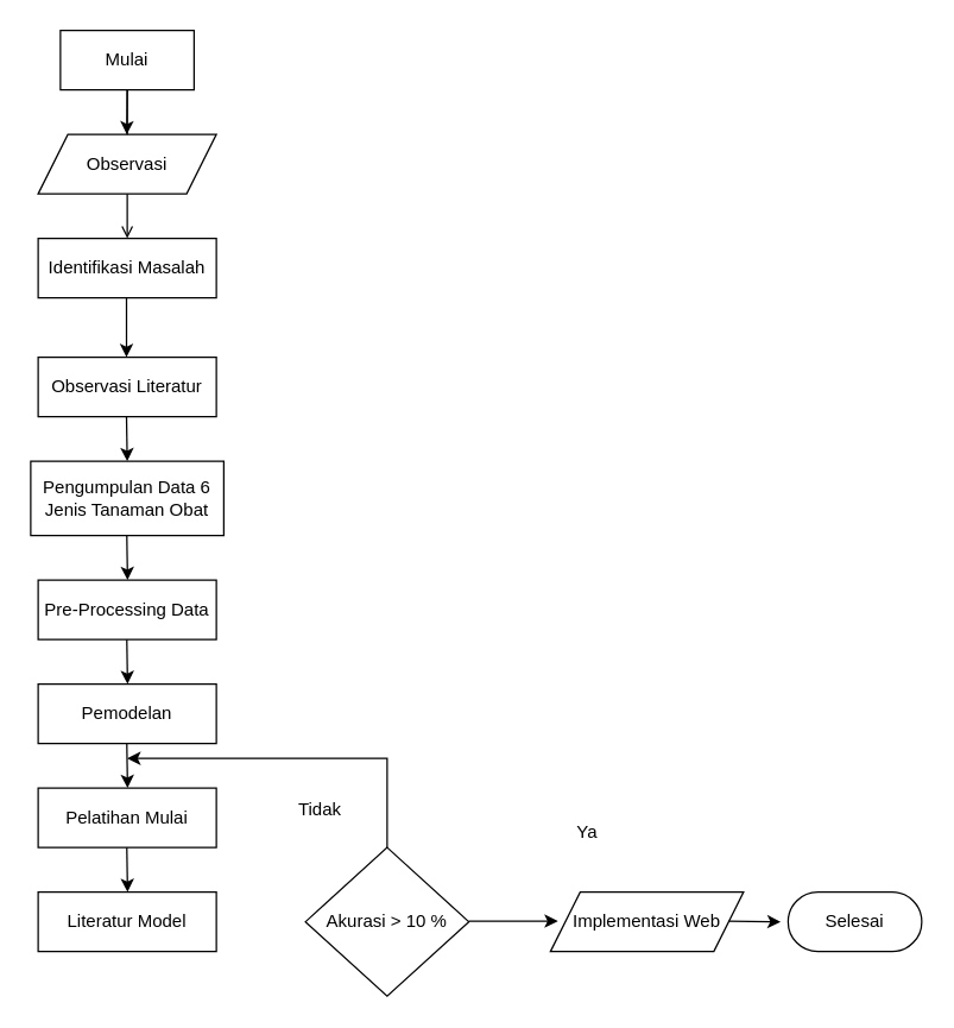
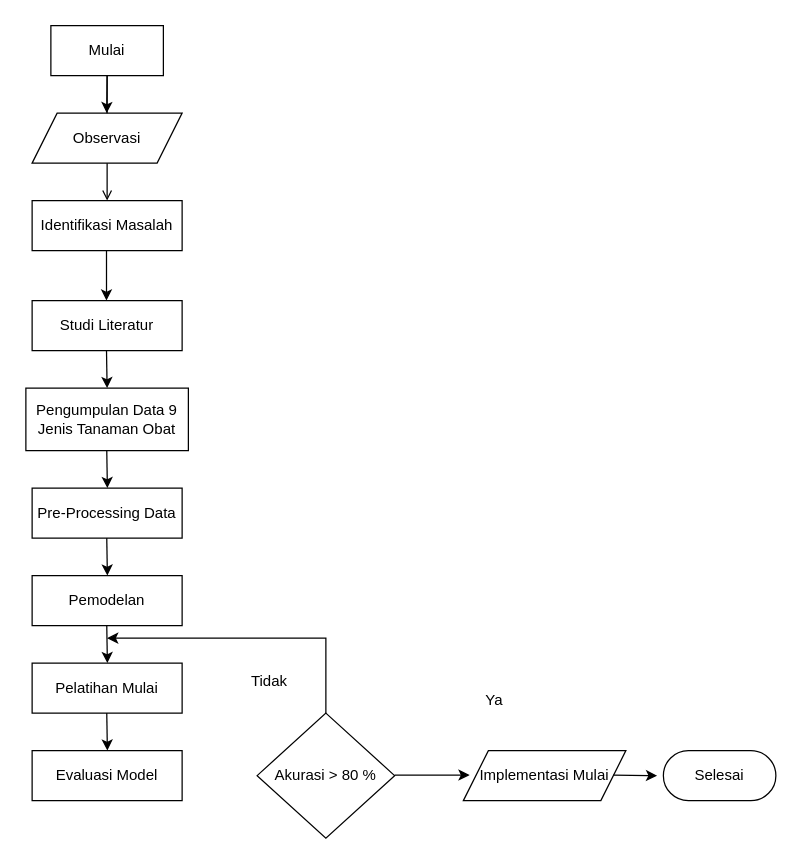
  <mxCell id="0" />
  <mxCell id="1" parent="0" />
- <mxCell id="2" value="Observasi Literatur" style="rounded=0;whiteSpace=wrap;html=1;" parent="1" vertex="1"><mxGeometry x="25" y="240" width="120" height="40" as="geometry" /></mxCell>
- <mxCell id="3" value="Pengumpulan Data 6 Jenis Tanaman Obat" style="rounded=0;whiteSpace=wrap;html=1;" parent="1" vertex="1"><mxGeometry x="20" y="310" width="130" height="50" as="geometry" /></mxCell>
+ <mxCell id="2" value="Studi Literatur" style="rounded=0;whiteSpace=wrap;html=1;" parent="1" vertex="1"><mxGeometry x="25" y="240" width="120" height="40" as="geometry" /></mxCell>
+ <mxCell id="3" value="Pengumpulan Data 9 Jenis Tanaman Obat" style="rounded=0;whiteSpace=wrap;html=1;" parent="1" vertex="1"><mxGeometry x="20" y="310" width="130" height="50" as="geometry" /></mxCell>
  <mxCell id="4" value="Pre-Processing Data" style="rounded=0;whiteSpace=wrap;html=1;" parent="1" vertex="1"><mxGeometry x="25" y="390" width="120" height="40" as="geometry" /></mxCell>
  <mxCell id="5" value="Pemodelan" style="rounded=0;whiteSpace=wrap;html=1;" parent="1" vertex="1"><mxGeometry x="25" y="460" width="120" height="40" as="geometry" /></mxCell>
  <mxCell id="6" value="Pelatihan Mulai" style="rounded=0;whiteSpace=wrap;html=1;" parent="1" vertex="1"><mxGeometry x="25" y="530" width="120" height="40" as="geometry" /></mxCell>
- <mxCell id="7" value="Akurasi &amp;gt; 10 %" style="rhombus;whiteSpace=wrap;html=1;" parent="1" vertex="1"><mxGeometry x="205" y="570" width="110" height="100" as="geometry" /></mxCell>
- <mxCell id="8" value="Literatur Model" style="rounded=0;whiteSpace=wrap;html=1;" parent="1" vertex="1"><mxGeometry x="25" y="600" width="120" height="40" as="geometry" /></mxCell>
+ <mxCell id="7" value="Akurasi &amp;gt; 80 %" style="rhombus;whiteSpace=wrap;html=1;" parent="1" vertex="1"><mxGeometry x="205" y="570" width="110" height="100" as="geometry" /></mxCell>
+ <mxCell id="8" value="Evaluasi Model" style="rounded=0;whiteSpace=wrap;html=1;" parent="1" vertex="1"><mxGeometry x="25" y="600" width="120" height="40" as="geometry" /></mxCell>
  <mxCell id="9" value="" style="endArrow=classic;html=1;rounded=0;" parent="1" edge="1"><mxGeometry width="50" height="50" relative="1" as="geometry"><mxPoint x="84.5" y="200" as="sourcePoint" /><mxPoint x="85" y="240" as="targetPoint" /><Array as="points"><mxPoint x="84.5" y="240" /></Array></mxGeometry></mxCell>
  <mxCell id="10" value="" style="endArrow=classic;html=1;rounded=0;" parent="1" edge="1"><mxGeometry width="50" height="50" relative="1" as="geometry"><mxPoint x="84.5" y="280" as="sourcePoint" /><mxPoint x="85" y="310" as="targetPoint" /><Array as="points" /></mxGeometry></mxCell>
  <mxCell id="11" value="" style="endArrow=classic;html=1;rounded=0;" parent="1" edge="1"><mxGeometry width="50" height="50" relative="1" as="geometry"><mxPoint x="84.71" y="360" as="sourcePoint" /><mxPoint x="85.21" y="390" as="targetPoint" /><Array as="points" /></mxGeometry></mxCell>
  <mxCell id="12" value="" style="endArrow=classic;html=1;rounded=0;" parent="1" edge="1"><mxGeometry width="50" height="50" relative="1" as="geometry"><mxPoint x="84.71" y="430" as="sourcePoint" /><mxPoint x="85.21" y="460" as="targetPoint" /><Array as="points" /></mxGeometry></mxCell>
  <mxCell id="13" value="" style="endArrow=classic;html=1;rounded=0;" parent="1" edge="1"><mxGeometry width="50" height="50" relative="1" as="geometry"><mxPoint x="84.71" y="500" as="sourcePoint" /><mxPoint x="85.21" y="530" as="targetPoint" /><Array as="points" /></mxGeometry></mxCell>
  <mxCell id="14" value="" style="endArrow=classic;html=1;rounded=0;" parent="1" edge="1"><mxGeometry width="50" height="50" relative="1" as="geometry"><mxPoint x="84.71" y="570" as="sourcePoint" /><mxPoint x="85.21" y="600" as="targetPoint" /><Array as="points" /></mxGeometry></mxCell>
  <mxCell id="15" value="" style="endArrow=classic;html=1;rounded=0;exitX=0.5;exitY=0;exitDx=0;exitDy=0;" parent="1" source="7" edge="1"><mxGeometry width="50" height="50" relative="1" as="geometry"><mxPoint x="235" y="580" as="sourcePoint" /><mxPoint x="85" y="510" as="targetPoint" /><Array as="points"><mxPoint x="260" y="510" /></Array></mxGeometry></mxCell>
  <mxCell id="16" value="Ya" style="text;html=1;strokeColor=none;fillColor=none;align=center;verticalAlign=middle;whiteSpace=wrap;rounded=0;" parent="1" vertex="1"><mxGeometry x="380" y="550" width="30" height="20" as="geometry" /></mxCell>
  <mxCell id="17" value="Tidak" style="text;html=1;strokeColor=none;fillColor=none;align=center;verticalAlign=middle;whiteSpace=wrap;rounded=0;" parent="1" vertex="1"><mxGeometry x="200" y="535" width="30" height="20" as="geometry" /></mxCell>
  <mxCell id="18" value="" style="edgeStyle=orthogonalEdgeStyle;rounded=0;orthogonalLoop=1;jettySize=auto;html=1;endArrow=open;" edge="1" parent="1" source="19" target="22"><mxGeometry relative="1" as="geometry" /></mxCell>
  <mxCell id="19" value="Mulai" style="whiteSpace=wrap;html=1;arcSize=50;rounded=0;" vertex="1" parent="1"><mxGeometry x="40" y="20" width="90" height="40" as="geometry" /></mxCell>
  <mxCell id="20" value="Selesai" style="rounded=1;whiteSpace=wrap;html=1;arcSize=50;" vertex="1" parent="1"><mxGeometry x="530" y="600" width="90" height="40" as="geometry" /></mxCell>
  <mxCell id="21" value="Observasi" style="shape=parallelogram;perimeter=parallelogramPerimeter;whiteSpace=wrap;html=1;fixedSize=1;" vertex="1" parent="1"><mxGeometry x="25" y="90" width="120" height="40" as="geometry" /></mxCell>
  <mxCell id="22" value="Identifikasi Masalah" style="rounded=0;whiteSpace=wrap;html=1;" vertex="1" parent="1"><mxGeometry x="25" y="160" width="120" height="40" as="geometry" /></mxCell>
  <mxCell id="23" value="" style="endArrow=classic;html=1;rounded=0;exitX=0.5;exitY=1;exitDx=0;exitDy=0;" edge="1" parent="1" source="19"><mxGeometry width="50" height="50" relative="1" as="geometry"><mxPoint x="85.21" y="70" as="sourcePoint" /><mxPoint x="85.21" y="90" as="targetPoint" /><Array as="points"><mxPoint x="84.71" y="90" /></Array></mxGeometry></mxCell>
  <mxCell id="24" value="" style="endArrow=classic;html=1;rounded=0;exitX=1;exitY=0.5;exitDx=0;exitDy=0;" edge="1" parent="1"><mxGeometry width="50" height="50" relative="1" as="geometry"><mxPoint x="315" y="619.58" as="sourcePoint" /><mxPoint x="375" y="619.58" as="targetPoint" /><Array as="points" /></mxGeometry></mxCell>
- <mxCell id="25" value="Implementasi Web" style="shape=parallelogram;perimeter=parallelogramPerimeter;whiteSpace=wrap;html=1;fixedSize=1;" vertex="1" parent="1"><mxGeometry x="370" y="600" width="130" height="40" as="geometry" /></mxCell>
+ <mxCell id="25" value="Implementasi Mulai" style="shape=parallelogram;perimeter=parallelogramPerimeter;whiteSpace=wrap;html=1;fixedSize=1;" vertex="1" parent="1"><mxGeometry x="370" y="600" width="130" height="40" as="geometry" /></mxCell>
  <mxCell id="26" value="" style="endArrow=classic;html=1;rounded=0;exitX=1;exitY=0.5;exitDx=0;exitDy=0;" edge="1" parent="1"><mxGeometry width="50" height="50" relative="1" as="geometry"><mxPoint x="490" y="619.58" as="sourcePoint" /><mxPoint x="525" y="620" as="targetPoint" /><Array as="points" /></mxGeometry></mxCell>
